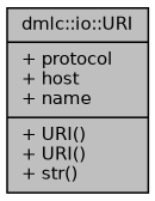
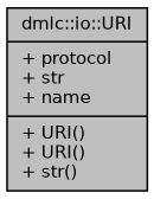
  digraph {
-   n1 [color=black fillcolor=grey75 fontcolor=black fontname=Helvetica fontsize=10 height=0.2 label="{dmlc::io::URI\n|+ protocol\l+ host\l+ name\l|+ URI()\l+ URI()\l+ str()\l}" shape=record style=filled width=0.4]
+   n1 [color=black fillcolor=grey75 fontcolor=black fontname=Helvetica fontsize=10 height=0.2 label="{dmlc::io::URI\n|+ protocol\l+ str\l+ name\l|+ URI()\l+ URI()\l+ str()\l}" shape=record style=filled width=0.4]
  }
